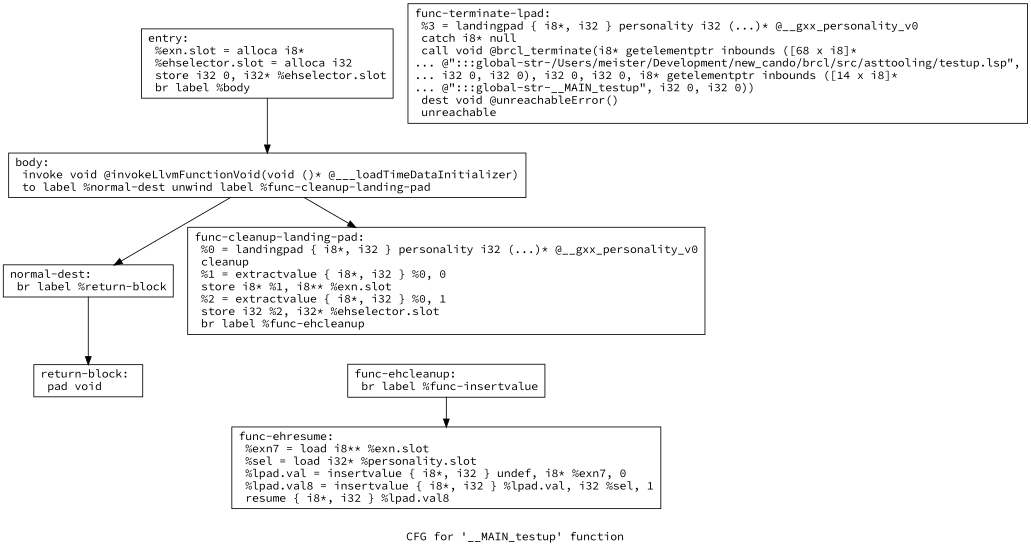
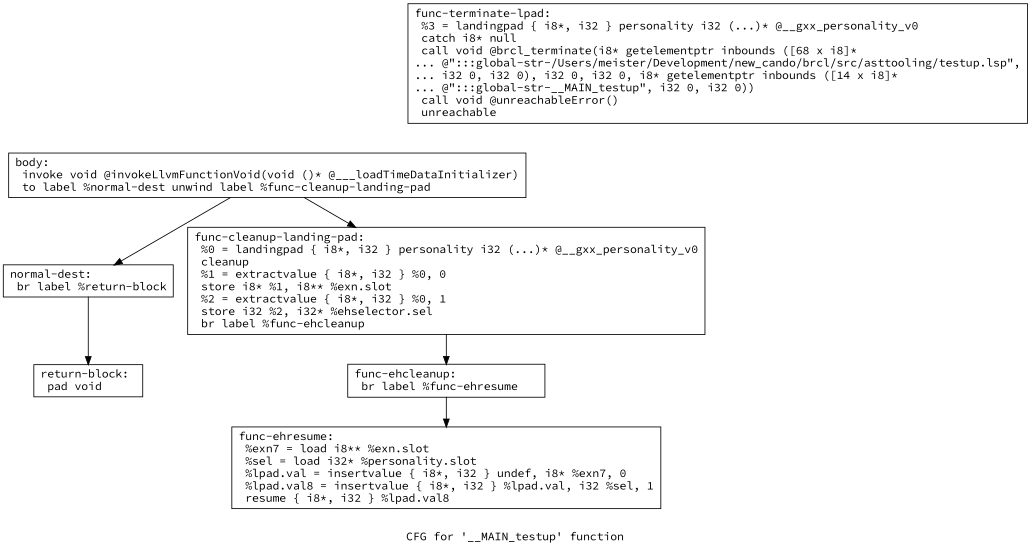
  digraph {
    fontname="Source Code Pro"
    label="CFG for '__MAIN_testup' function"
    node [fontname="Source Code Pro" shape=record]
    edge [fontname="Source Code Pro"]
-   n1 [label="{entry:\l  %exn.slot = alloca i8*\l  %ehselector.slot = alloca i32\l  store i32 0, i32* %ehselector.slot\l  br label %body\l}"]
    n2 [label="{body:                                             \l  invoke void @invokeLlvmFunctionVoid(void ()* @___loadTimeDataInitializer)\l          to label %normal-dest unwind label %func-cleanup-landing-pad\l}"]
    n3 [label="{normal-dest:                                      \l  br label %return-block\l}"]
-   n4 [label="{func-cleanup-landing-pad:                         \l  %0 = landingpad \{ i8*, i32 \} personality i32 (...)* @__gxx_personality_v0\l          cleanup\l  %1 = extractvalue \{ i8*, i32 \} %0, 0\l  store i8* %1, i8** %exn.slot\l  %2 = extractvalue \{ i8*, i32 \} %0, 1\l  store i32 %2, i32* %ehselector.slot\l  br label %func-ehcleanup\l}"]
+   n4 [label="{func-cleanup-landing-pad:                         \l  %0 = landingpad \{ i8*, i32 \} personality i32 (...)* @__gxx_personality_v0\l          cleanup\l  %1 = extractvalue \{ i8*, i32 \} %0, 0\l  store i8* %1, i8** %exn.slot\l  %2 = extractvalue \{ i8*, i32 \} %0, 1\l  store i32 %2, i32* %ehselector.sel\l  br label %func-ehcleanup\l}"]
    n5 [label="{return-block:                                     \l  pad void\l}"]
-   n6 [label="{func-ehcleanup:                                   \l  br label %func-insertvalue\l}"]
+   n6 [label="{func-ehcleanup:                                   \l  br label %func-ehresume\l}"]
    n7 [label="{func-ehresume:                                    \l  %exn7 = load i8** %exn.slot\l  %sel = load i32* %personality.slot\l  %lpad.val = insertvalue \{ i8*, i32 \} undef, i8* %exn7, 0\l  %lpad.val8 = insertvalue \{ i8*, i32 \} %lpad.val, i32 %sel, 1\l  resume \{ i8*, i32 \} %lpad.val8\l}"]
-   n8 [label="{func-terminate-lpad:                              \l  %3 = landingpad \{ i8*, i32 \} personality i32 (...)* @__gxx_personality_v0\l          catch i8* null\l  call void @brcl_terminate(i8* getelementptr inbounds ([68 x i8]*\l... @\":::global-str-/Users/meister/Development/new_cando/brcl/src/asttooling/testup.lsp\",\l... i32 0, i32 0), i32 0, i32 0, i8* getelementptr inbounds ([14 x i8]*\l... @\":::global-str-__MAIN_testup\", i32 0, i32 0))\l  dest void @unreachableError()\l  unreachable\l}"]
-   n1 -> n2
+   n8 [label="{func-terminate-lpad:                              \l  %3 = landingpad \{ i8*, i32 \} personality i32 (...)* @__gxx_personality_v0\l          catch i8* null\l  call void @brcl_terminate(i8* getelementptr inbounds ([68 x i8]*\l... @\":::global-str-/Users/meister/Development/new_cando/brcl/src/asttooling/testup.lsp\",\l... i32 0, i32 0), i32 0, i32 0, i8* getelementptr inbounds ([14 x i8]*\l... @\":::global-str-__MAIN_testup\", i32 0, i32 0))\l  call void @unreachableError()\l  unreachable\l}"]
    n2 -> n3
    n2 -> n4
    n3 -> n5
+   n4 -> n6
    n6 -> n7
  }
